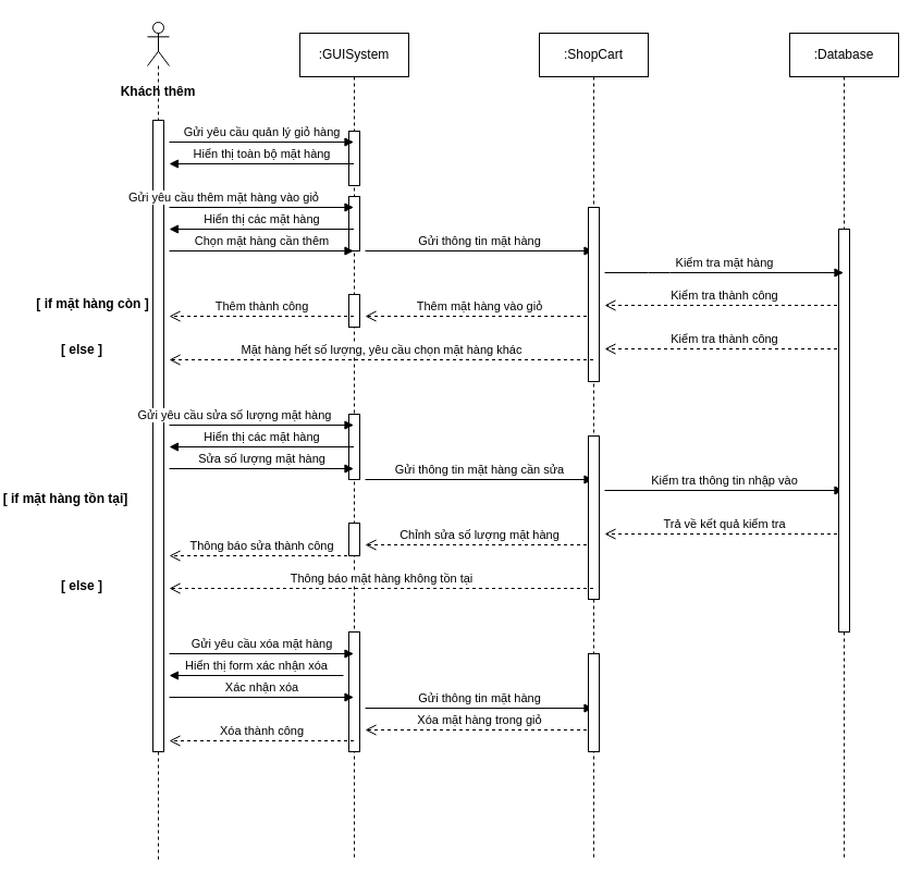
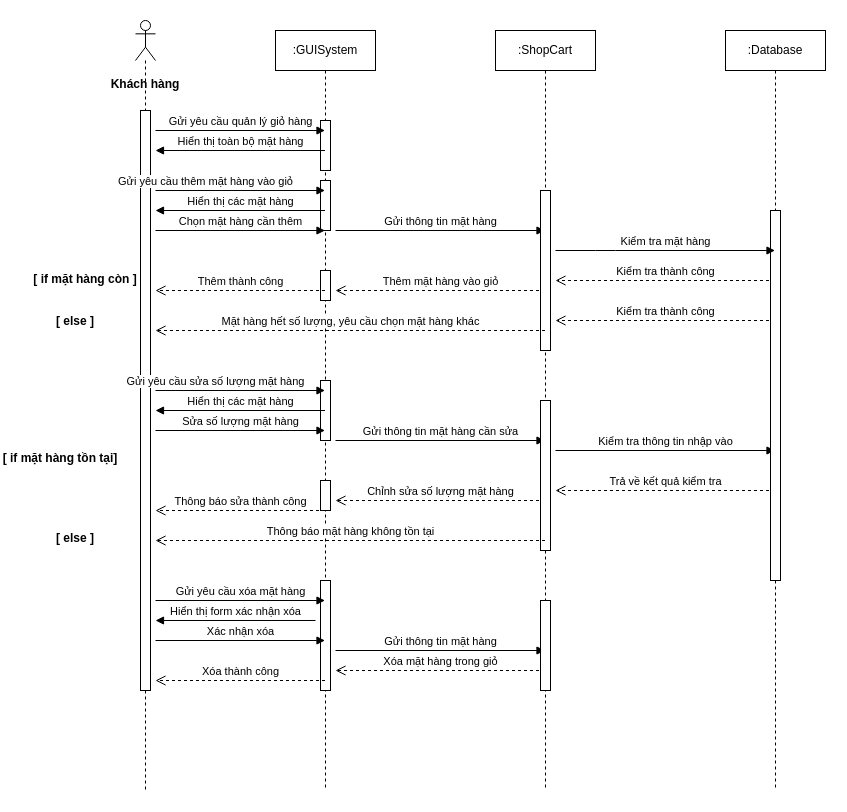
  <mxCell id="0" />
  <mxCell id="1" parent="0" />
  <mxCell id="2" value="" style="shape=umlLifeline;participant=umlActor;perimeter=lifelinePerimeter;whiteSpace=wrap;html=1;container=1;collapsible=0;recursiveResize=0;verticalAlign=top;spacingTop=36;outlineConnect=0;" vertex="1" parent="1"><mxGeometry x="135" y="20" width="20" height="770" as="geometry" /></mxCell>
  <mxCell id="3" value="" style="html=1;points=[];perimeter=orthogonalPerimeter;" vertex="1" parent="2"><mxGeometry x="5" y="90" width="10" height="580" as="geometry" /></mxCell>
  <mxCell id="4" value=":GUISystem" style="shape=umlLifeline;perimeter=lifelinePerimeter;whiteSpace=wrap;html=1;container=1;collapsible=0;recursiveResize=0;outlineConnect=0;" vertex="1" parent="1"><mxGeometry x="275" y="30" width="100" height="760" as="geometry" /></mxCell>
  <mxCell id="5" value="" style="html=1;points=[];perimeter=orthogonalPerimeter;" vertex="1" parent="4"><mxGeometry x="45" y="90" width="10" height="50" as="geometry" /></mxCell>
  <mxCell id="6" value="" style="html=1;points=[];perimeter=orthogonalPerimeter;" vertex="1" parent="4"><mxGeometry x="45" y="150" width="10" height="50" as="geometry" /></mxCell>
  <mxCell id="7" value="Gửi thông tin mặt hàng" style="html=1;verticalAlign=bottom;endArrow=block;" edge="1" parent="4" target="17"><mxGeometry width="80" relative="1" as="geometry"><mxPoint x="60" y="200" as="sourcePoint" /><mxPoint x="140" y="200" as="targetPoint" /></mxGeometry></mxCell>
  <mxCell id="8" value="" style="html=1;points=[];perimeter=orthogonalPerimeter;" vertex="1" parent="4"><mxGeometry x="45" y="240" width="10" height="30" as="geometry" /></mxCell>
  <mxCell id="9" value="Thêm mặt hàng vào giỏ" style="html=1;verticalAlign=bottom;endArrow=open;dashed=1;endSize=8;" edge="1" parent="4" source="17"><mxGeometry relative="1" as="geometry"><mxPoint x="140" y="260" as="sourcePoint" /><mxPoint x="60" y="260" as="targetPoint" /></mxGeometry></mxCell>
  <mxCell id="10" value="" style="html=1;points=[];perimeter=orthogonalPerimeter;" vertex="1" parent="4"><mxGeometry x="45" y="350" width="10" height="60" as="geometry" /></mxCell>
  <mxCell id="11" value="Gửi thông tin mặt hàng cần sửa" style="html=1;verticalAlign=bottom;endArrow=block;" edge="1" parent="4" target="17"><mxGeometry width="80" relative="1" as="geometry"><mxPoint x="60" y="410" as="sourcePoint" /><mxPoint x="140" y="410" as="targetPoint" /></mxGeometry></mxCell>
  <mxCell id="12" value="" style="html=1;points=[];perimeter=orthogonalPerimeter;" vertex="1" parent="4"><mxGeometry x="45" y="450" width="10" height="30" as="geometry" /></mxCell>
  <mxCell id="13" value="Chỉnh sửa số lượng mặt hàng" style="html=1;verticalAlign=bottom;endArrow=open;dashed=1;endSize=8;" edge="1" parent="4" source="17"><mxGeometry relative="1" as="geometry"><mxPoint x="150" y="470" as="sourcePoint" /><mxPoint x="60" y="470" as="targetPoint" /></mxGeometry></mxCell>
  <mxCell id="14" value="" style="html=1;points=[];perimeter=orthogonalPerimeter;" vertex="1" parent="4"><mxGeometry x="45" y="550" width="10" height="110" as="geometry" /></mxCell>
  <mxCell id="15" value="Gửi thông tin mặt hàng" style="html=1;verticalAlign=bottom;endArrow=block;" edge="1" parent="4" target="17"><mxGeometry width="80" relative="1" as="geometry"><mxPoint x="60" y="620" as="sourcePoint" /><mxPoint x="140" y="620" as="targetPoint" /></mxGeometry></mxCell>
  <mxCell id="16" value="Xóa mặt hàng trong giỏ" style="html=1;verticalAlign=bottom;endArrow=open;dashed=1;endSize=8;" edge="1" parent="4" source="17"><mxGeometry relative="1" as="geometry"><mxPoint x="140" y="640" as="sourcePoint" /><mxPoint x="60" y="640" as="targetPoint" /></mxGeometry></mxCell>
  <mxCell id="17" value=":ShopCart" style="shape=umlLifeline;perimeter=lifelinePerimeter;whiteSpace=wrap;html=1;container=1;collapsible=0;recursiveResize=0;outlineConnect=0;" vertex="1" parent="1"><mxGeometry x="495" y="30" width="100" height="760" as="geometry" /></mxCell>
  <mxCell id="18" value="" style="html=1;points=[];perimeter=orthogonalPerimeter;" vertex="1" parent="17"><mxGeometry x="45" y="160" width="10" height="160" as="geometry" /></mxCell>
  <mxCell id="19" value="Kiểm tra thành công" style="html=1;verticalAlign=bottom;endArrow=open;dashed=1;endSize=8;" edge="1" parent="17" source="25"><mxGeometry relative="1" as="geometry"><mxPoint x="150" y="250" as="sourcePoint" /><mxPoint x="60" y="250" as="targetPoint" /></mxGeometry></mxCell>
  <mxCell id="20" value="Kiểm tra thành công" style="html=1;verticalAlign=bottom;endArrow=open;dashed=1;endSize=8;" edge="1" parent="17" source="25"><mxGeometry relative="1" as="geometry"><mxPoint x="140" y="290" as="sourcePoint" /><mxPoint x="60" y="290" as="targetPoint" /></mxGeometry></mxCell>
  <mxCell id="21" value="" style="html=1;points=[];perimeter=orthogonalPerimeter;" vertex="1" parent="17"><mxGeometry x="45" y="370" width="10" height="150" as="geometry" /></mxCell>
  <mxCell id="22" value="Kiểm tra thông tin nhập vào" style="html=1;verticalAlign=bottom;endArrow=block;" edge="1" parent="17" target="25"><mxGeometry width="80" relative="1" as="geometry"><mxPoint x="60" y="420" as="sourcePoint" /><mxPoint x="140" y="420" as="targetPoint" /></mxGeometry></mxCell>
  <mxCell id="23" value="Trả về kết quả kiểm tra" style="html=1;verticalAlign=bottom;endArrow=open;dashed=1;endSize=8;" edge="1" parent="17" source="25"><mxGeometry relative="1" as="geometry"><mxPoint x="150" y="460" as="sourcePoint" /><mxPoint x="60" y="460" as="targetPoint" /></mxGeometry></mxCell>
  <mxCell id="24" value="" style="html=1;points=[];perimeter=orthogonalPerimeter;" vertex="1" parent="17"><mxGeometry x="45" y="570" width="10" height="90" as="geometry" /></mxCell>
  <mxCell id="25" value=":Database" style="shape=umlLifeline;perimeter=lifelinePerimeter;whiteSpace=wrap;html=1;container=1;collapsible=0;recursiveResize=0;outlineConnect=0;" vertex="1" parent="1"><mxGeometry x="725" y="30" width="100" height="760" as="geometry" /></mxCell>
  <mxCell id="26" value="" style="html=1;points=[];perimeter=orthogonalPerimeter;" vertex="1" parent="25"><mxGeometry x="45" y="180" width="10" height="370" as="geometry" /></mxCell>
- <mxCell id="27" value="Khách thêm" style="text;align=center;fontStyle=1;verticalAlign=middle;spacingLeft=3;spacingRight=3;strokeColor=none;rotatable=0;points=[[0,0.5],[1,0.5]];portConstraint=eastwest;" vertex="1" parent="1"><mxGeometry x="105" y="70" width="80" height="26" as="geometry" /></mxCell>
+ <mxCell id="27" value="Khách hàng" style="text;align=center;fontStyle=1;verticalAlign=middle;spacingLeft=3;spacingRight=3;strokeColor=none;rotatable=0;points=[[0,0.5],[1,0.5]];portConstraint=eastwest;" vertex="1" parent="1"><mxGeometry x="105" y="70" width="80" height="26" as="geometry" /></mxCell>
  <mxCell id="28" value="Gửi yêu cầu quản lý giỏ hàng" style="html=1;verticalAlign=bottom;endArrow=block;" edge="1" parent="1" target="4"><mxGeometry width="80" relative="1" as="geometry"><mxPoint x="155" y="130" as="sourcePoint" /><mxPoint x="235" y="130" as="targetPoint" /></mxGeometry></mxCell>
  <mxCell id="29" value="Hiển thị toàn bộ mặt hàng" style="html=1;verticalAlign=bottom;endArrow=block;" edge="1" parent="1" source="4"><mxGeometry width="80" relative="1" as="geometry"><mxPoint x="205" y="150" as="sourcePoint" /><mxPoint x="155" y="150" as="targetPoint" /></mxGeometry></mxCell>
  <mxCell id="30" value="Gửi yêu cầu thêm mặt hàng vào giỏ" style="html=1;verticalAlign=bottom;endArrow=block;" edge="1" parent="1" target="4"><mxGeometry x="-0.41" width="80" relative="1" as="geometry"><mxPoint x="155" y="190" as="sourcePoint" /><mxPoint x="245" y="190" as="targetPoint" /><mxPoint as="offset" /></mxGeometry></mxCell>
  <mxCell id="31" value="Hiển thị các mặt hàng" style="html=1;verticalAlign=bottom;endArrow=block;" edge="1" parent="1" source="4"><mxGeometry width="80" relative="1" as="geometry"><mxPoint x="195" y="210" as="sourcePoint" /><mxPoint x="155" y="210" as="targetPoint" /></mxGeometry></mxCell>
  <mxCell id="32" value="Chọn mặt hàng cần thêm" style="html=1;verticalAlign=bottom;endArrow=block;" edge="1" parent="1" target="4"><mxGeometry width="80" relative="1" as="geometry"><mxPoint x="155" y="230" as="sourcePoint" /><mxPoint x="235" y="230" as="targetPoint" /></mxGeometry></mxCell>
  <mxCell id="33" value="Kiểm tra mặt hàng" style="html=1;verticalAlign=bottom;endArrow=block;" edge="1" parent="1" target="25"><mxGeometry width="80" relative="1" as="geometry"><mxPoint x="555" y="250" as="sourcePoint" /><mxPoint x="635" y="240" as="targetPoint" /><Array as="points"><mxPoint x="605" y="250" /></Array></mxGeometry></mxCell>
  <mxCell id="34" value="Thêm thành công" style="html=1;verticalAlign=bottom;endArrow=open;dashed=1;endSize=8;" edge="1" parent="1" source="4"><mxGeometry relative="1" as="geometry"><mxPoint x="235" y="290" as="sourcePoint" /><mxPoint x="155" y="290" as="targetPoint" /></mxGeometry></mxCell>
  <mxCell id="35" value="[ if mặt hàng còn ]" style="text;align=center;fontStyle=1;verticalAlign=middle;spacingLeft=3;spacingRight=3;strokeColor=none;rotatable=0;points=[[0,0.5],[1,0.5]];portConstraint=eastwest;" vertex="1" parent="1"><mxGeometry x="45" y="265" width="80" height="26" as="geometry" /></mxCell>
  <mxCell id="36" value="Mặt hàng hết số lượng, yêu cầu chọn mặt hàng khác" style="html=1;verticalAlign=bottom;endArrow=open;dashed=1;endSize=8;" edge="1" parent="1" source="17"><mxGeometry relative="1" as="geometry"><mxPoint x="245" y="330" as="sourcePoint" /><mxPoint x="155" y="330" as="targetPoint" /></mxGeometry></mxCell>
  <mxCell id="37" value="[ else ]" style="text;align=center;fontStyle=1;verticalAlign=middle;spacingLeft=3;spacingRight=3;strokeColor=none;rotatable=0;points=[[0,0.5],[1,0.5]];portConstraint=eastwest;" vertex="1" parent="1"><mxGeometry x="35" y="307" width="80" height="26" as="geometry" /></mxCell>
  <mxCell id="38" value="Gửi yêu cầu sửa số lượng mặt hàng" style="html=1;verticalAlign=bottom;endArrow=block;" edge="1" parent="1" target="4"><mxGeometry x="-0.292" width="80" relative="1" as="geometry"><mxPoint x="155" y="390" as="sourcePoint" /><mxPoint x="245" y="390" as="targetPoint" /><mxPoint as="offset" /></mxGeometry></mxCell>
  <mxCell id="39" value="Hiển thị các mặt hàng" style="html=1;verticalAlign=bottom;endArrow=block;" edge="1" parent="1" source="4"><mxGeometry width="80" relative="1" as="geometry"><mxPoint x="305" y="410" as="sourcePoint" /><mxPoint x="155" y="410" as="targetPoint" /></mxGeometry></mxCell>
  <mxCell id="40" value="Sửa số lượng mặt hàng" style="html=1;verticalAlign=bottom;endArrow=block;" edge="1" parent="1" target="4"><mxGeometry width="80" relative="1" as="geometry"><mxPoint x="155" y="430" as="sourcePoint" /><mxPoint x="235" y="430" as="targetPoint" /></mxGeometry></mxCell>
  <mxCell id="41" value="Thông báo sửa thành công" style="html=1;verticalAlign=bottom;endArrow=open;dashed=1;endSize=8;" edge="1" parent="1" source="4"><mxGeometry relative="1" as="geometry"><mxPoint x="235" y="510" as="sourcePoint" /><mxPoint x="155" y="510" as="targetPoint" /></mxGeometry></mxCell>
  <mxCell id="42" value="Thông báo mặt hàng không tồn tại" style="html=1;verticalAlign=bottom;endArrow=open;dashed=1;endSize=8;" edge="1" parent="1" source="17"><mxGeometry relative="1" as="geometry"><mxPoint x="245" y="540" as="sourcePoint" /><mxPoint x="155" y="540" as="targetPoint" /></mxGeometry></mxCell>
  <mxCell id="43" value="[ if mặt hàng tồn tại]" style="text;align=center;fontStyle=1;verticalAlign=middle;spacingLeft=3;spacingRight=3;strokeColor=none;rotatable=0;points=[[0,0.5],[1,0.5]];portConstraint=eastwest;" vertex="1" parent="1"><mxGeometry x="20" y="444" width="80" height="26" as="geometry" /></mxCell>
  <mxCell id="44" value="[ else ]" style="text;align=center;fontStyle=1;verticalAlign=middle;spacingLeft=3;spacingRight=3;strokeColor=none;rotatable=0;points=[[0,0.5],[1,0.5]];portConstraint=eastwest;" vertex="1" parent="1"><mxGeometry x="35" y="524" width="80" height="26" as="geometry" /></mxCell>
  <mxCell id="45" value="Gửi yêu cầu xóa mặt hàng" style="html=1;verticalAlign=bottom;endArrow=block;" edge="1" parent="1" target="4"><mxGeometry width="80" relative="1" as="geometry"><mxPoint x="155" y="600" as="sourcePoint" /><mxPoint x="245" y="600" as="targetPoint" /></mxGeometry></mxCell>
  <mxCell id="46" value="Hiển thị form xác nhận xóa" style="html=1;verticalAlign=bottom;endArrow=block;" edge="1" parent="1"><mxGeometry width="80" relative="1" as="geometry"><mxPoint x="315" y="620" as="sourcePoint" /><mxPoint x="155" y="620" as="targetPoint" /></mxGeometry></mxCell>
  <mxCell id="47" value="Xác nhận xóa" style="html=1;verticalAlign=bottom;endArrow=block;" edge="1" parent="1" target="4"><mxGeometry width="80" relative="1" as="geometry"><mxPoint x="155" y="640" as="sourcePoint" /><mxPoint x="235" y="640" as="targetPoint" /></mxGeometry></mxCell>
  <mxCell id="48" value="Xóa thành công" style="html=1;verticalAlign=bottom;endArrow=open;dashed=1;endSize=8;" edge="1" parent="1" source="4"><mxGeometry relative="1" as="geometry"><mxPoint x="255" y="680" as="sourcePoint" /><mxPoint x="155" y="680" as="targetPoint" /></mxGeometry></mxCell>
